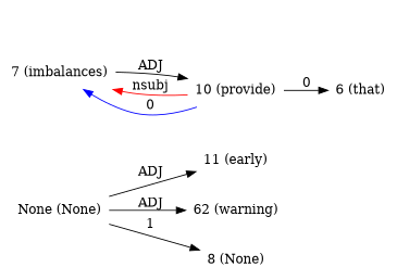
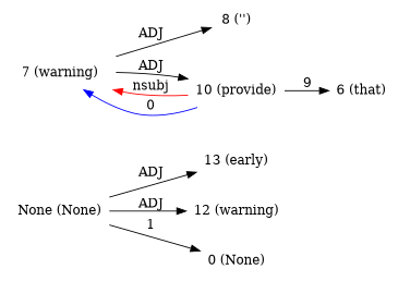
  digraph {
    rankdir=LR
    node [shape=plaintext]
    edge [dir=forward]
    n1 [label="None (None)"]
-   n2 [label="11 (early)"]
-   n3 [label="62 (warning)"]
-   n4 [label="8 (None)"]
-   n5 [label="7 (imbalances)"]
+   n2 [label="13 (early)"]
+   n3 [label="12 (warning)"]
+   n4 [label="0 (None)"]
+   n5 [label="7 (warning)"]
+   n6 [label="8 ('')"]
    n7 [label="10 (provide)"]
    n8 [label="6 (that)"]
    n1 -> n2 [label=ADJ]
    n1 -> n3 [label=ADJ]
    n1 -> n4 [label=1]
+   n5 -> n6 [label=ADJ]
    n5 -> n7 [label=ADJ]
    n7 -> n5 [color=red label=nsubj]
    n7 -> n5 [color=blue label=0]
-   n7 -> n8 [label=0]
+   n7 -> n8 [label=9]
  }
